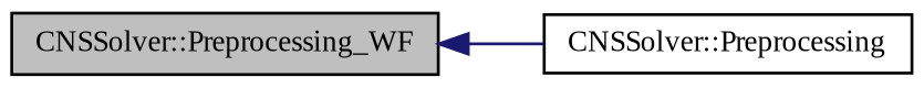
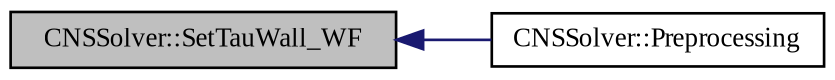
  digraph {
    rankdir=LR
    fontname="Liberation Serif"
    node [color=black fontname="Liberation Serif" fontsize=10 shape=record style=filled]
-   n1 [fillcolor=grey75 fontcolor=black height=0.2 label="CNSSolver::Preprocessing_WF" width=0.4]
+   n1 [fillcolor=grey75 fontcolor=black height=0.2 label="CNSSolver::SetTauWall_WF" width=0.4]
    n2 [fillcolor=white height=0.2 label="CNSSolver::Preprocessing" width=0.4]
    n1 -> n2 [color=midnightblue dir=back fontname="Liberation Serif" fontsize=10 labelfontname=Helvetica labelfontsize=10 style=solid]
  }
